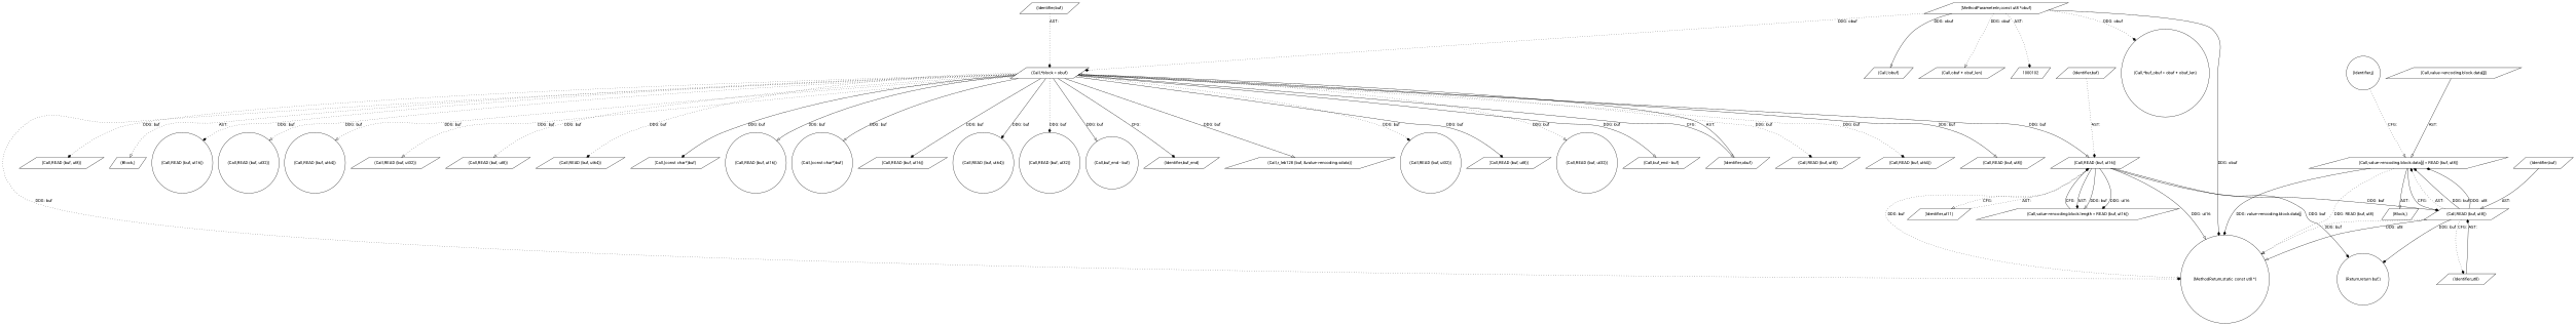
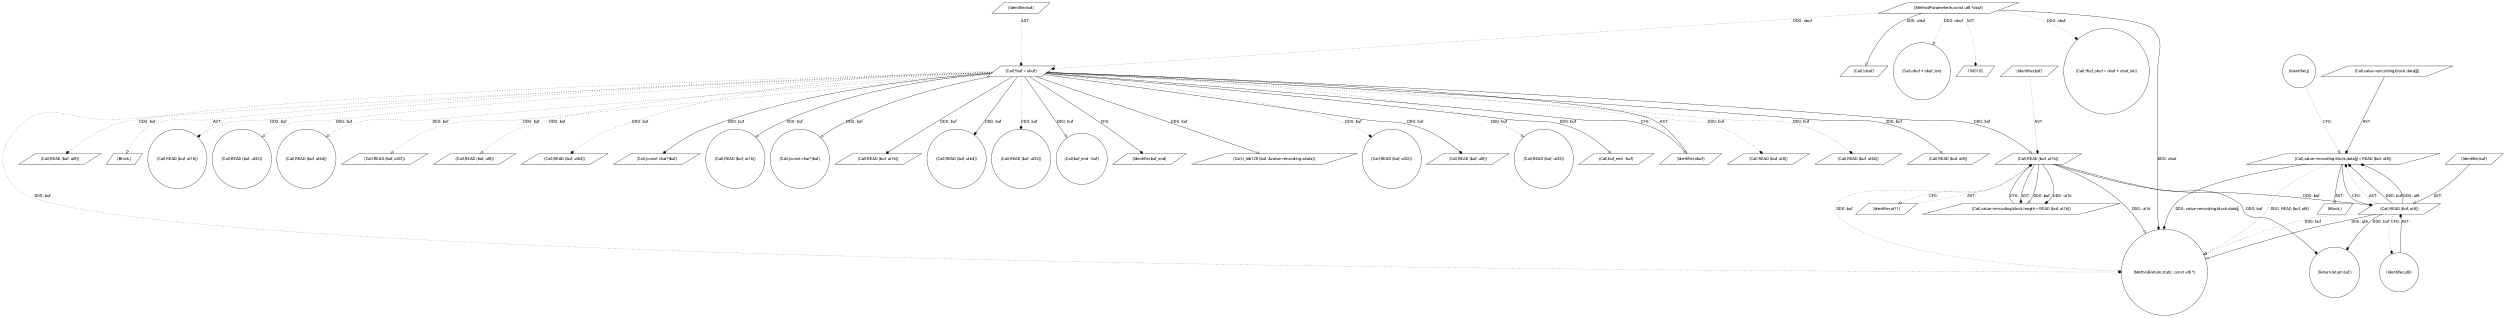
  digraph {
    fontname=Roboto
    node [fontname=Roboto shape=parallelogram]
    edge [arrowhead=diamond fontname=Roboto style=solid]
    n1 [label="(Call,value->encoding.block.data[j] = READ (buf, ut8))"]
    n2 [label="(Call,READ (buf, ut8))"]
    n3 [label="(MethodReturn,static const ut8 *)" shape=circle]
    n4 [label="(Block,)"]
    n5 [label="(Return,return buf;)" shape=circle]
-   n6 [label="(Identifier,ut8)"]
+   n6 [label="(Identifier,ut8)" shape=circle]
    n7 [label="(Call,READ (buf, ut16))"]
    n8 [label="(Identifier,ut11)"]
    n9 [label="(Call,value->encoding.block.length = READ (buf, ut16))"]
-   n10 [label="(Call,*block = obuf)"]
+   n10 [label="(Call,*buf = obuf)"]
    n11 [label="(Call,r_leb128 (buf, &value->encoding.sdata))"]
    n12 [label="(Call,READ (buf, ut32))" shape=circle]
    n13 [label="(Call,READ (buf, ut8))"]
    n14 [label="(Call,READ (buf, ut32))" shape=circle]
    n15 [label="(Call,buf_end - buf)"]
    n16 [label="(Identifier,obuf)"]
    n17 [label="(Call,READ (buf, ut8))"]
    n18 [label="(Call,READ (buf, ut64))"]
    n19 [label="(Call,READ (buf, ut8))"]
    n20 [label="(Call,READ (buf, ut8))"]
    n21 [label="(Block,)"]
    n22 [label="(Call,READ (buf, ut16))" shape=circle]
    n23 [label="(Call,READ (buf, ut32))" shape=circle]
    n24 [label="(Call,READ (buf, ut64))" shape=circle]
    n25 [label="(Call,READ (buf, ut32))"]
    n26 [label="(Call,READ (buf, ut8))"]
    n27 [label="(Call,READ (buf, ut64))"]
    n28 [label="(Call,(const char*)buf)"]
    n29 [label="(Call,READ (buf, ut16))" shape=circle]
    n30 [label="(Call,(const char*)buf)" shape=circle]
    n31 [label="(Call,READ (buf, ut16))"]
    n32 [label="(Call,READ (buf, ut64))" shape=circle]
    n33 [label="(Call,READ (buf, ut32))" shape=circle]
    n34 [label="(Call,buf_end - buf)" shape=circle]
    n35 [label="(Identifier,buf_end)"]
    n36 [label="(MethodParameterIn,const ut8 *obuf)"]
    n37 [label="(Call,*buf_obuf = obuf + obuf_len)" shape=circle]
    n38 [label="(Call,!obuf)"]
-   n39 [label="(Call,obuf + obuf_len)"]
+   n39 [label="(Call,obuf + obuf_len)" shape=circle]
    1000102
    n41 [label="(Identifier,buf)"]
    n42 [label="(Call,value->encoding.block.data[j])"]
    n43 [label="(Identifier,buf)"]
    n44 [label="(Identifier,j)" shape=circle]
    n45 [label="(Identifier,buf)"]
    n1 -> n2 [label="CFG: "]
    n1 -> n3 [arrowhead=onormal label="DDG: READ (buf, ut8)" style=dotted]
    n1 -> n3 [label="DDG: value->encoding.block.data[j]"]
    n1 -> n4 [arrowhead=onormal label="AST: "]
    n2 -> n1 [label="AST: " style=dotted]
    n2 -> n1 [label="DDG: buf"]
    n2 -> n1 [label="DDG: ut8"]
    n2 -> n3 [arrowhead=onormal label="DDG: buf" style=dotted]
    n2 -> n3 [arrowhead=onormal label="DDG: ut8"]
    n2 -> n5 [label="DDG: buf"]
    n2 -> n6 [label="CFG: " style=dotted]
    n6 -> n2 [label="AST: "]
    n7 -> n2 [arrowhead=onormal label="DDG: buf"]
    n7 -> n3 [arrowhead=onormal label="DDG: ut16"]
    n7 -> n3 [arrowhead=onormal label="DDG: buf" style=dotted]
    n7 -> n5 [label="DDG: buf"]
    n7 -> n8 [arrowhead=onormal label="CFG: " style=dotted]
    n7 -> n9 [label="AST: "]
    n7 -> n9 [arrowhead=onormal label="DDG: buf"]
    n7 -> n9 [label="DDG: ut16"]
    n8 -> n7 [label="AST: " style=dotted]
    n9 -> n7 [arrowhead=onormal label="CFG: "]
    n10 -> n3 [label="DDG: buf" style=dotted]
    n10 -> n7 [arrowhead=onormal label="DDG: buf"]
    n10 -> n11 [arrowhead=onormal label="DDG: buf"]
    n10 -> n12 [label="DDG: buf" style=dotted]
    n10 -> n13 [label="DDG: buf"]
    n10 -> n14 [arrowhead=onormal label="DDG: buf" style=dotted]
    n10 -> n15 [arrowhead=onormal label="DDG: buf"]
    n10 -> n16 [arrowhead=onormal label="CFG: "]
    n10 -> n17 [label="DDG: buf" style=dotted]
    n10 -> n18 [label="DDG: buf" style=dotted]
    n10 -> n19 [arrowhead=onormal label="DDG: buf"]
    n10 -> n20 [label="DDG: buf" style=dotted]
    n10 -> n21 [arrowhead=onormal label="AST: " style=dotted]
    n10 -> n22 [label="DDG: buf" style=dotted]
    n10 -> n23 [arrowhead=onormal label="DDG: buf" style=dotted]
    n10 -> n24 [arrowhead=onormal label="DDG: buf" style=dotted]
    n10 -> n25 [arrowhead=onormal label="DDG: buf" style=dotted]
    n10 -> n26 [arrowhead=onormal label="DDG: buf" style=dotted]
    n10 -> n27 [label="DDG: buf" style=dotted]
    n10 -> n28 [label="DDG: buf"]
    n10 -> n29 [arrowhead=onormal label="DDG: buf"]
    n10 -> n30 [arrowhead=onormal label="DDG: buf"]
    n10 -> n31 [label="DDG: buf"]
    n10 -> n32 [label="DDG: buf"]
    n10 -> n33 [label="DDG: buf" style=dotted]
    n10 -> n34 [arrowhead=onormal label="DDG: buf"]
    n10 -> n35 [label="CFG: "]
    n16 -> n10 [arrowhead=onormal label="AST: "]
    n36 -> n3 [label="DDG: obuf"]
    n36 -> n10 [label="DDG: obuf" style=dotted]
    n36 -> n37 [label="DDG: obuf" style=dotted]
    n36 -> n38 [arrowhead=onormal label="DDG: obuf"]
    n36 -> n39 [arrowhead=onormal label="DDG: obuf" style=dotted]
    n36 -> 1000102 [label="AST: " style=dotted]
    n41 -> n7 [label="AST: " style=dotted]
-   n42 -> n1 [arrowhead=onormal label="AST: "]
+   n42 -> n1 [label="AST: "]
    n43 -> n10 [label="AST: " style=dotted]
    n44 -> n1 [arrowhead=onormal label="CFG: " style=dotted]
    n45 -> n2 [arrowhead=onormal label="AST: "]
  }
